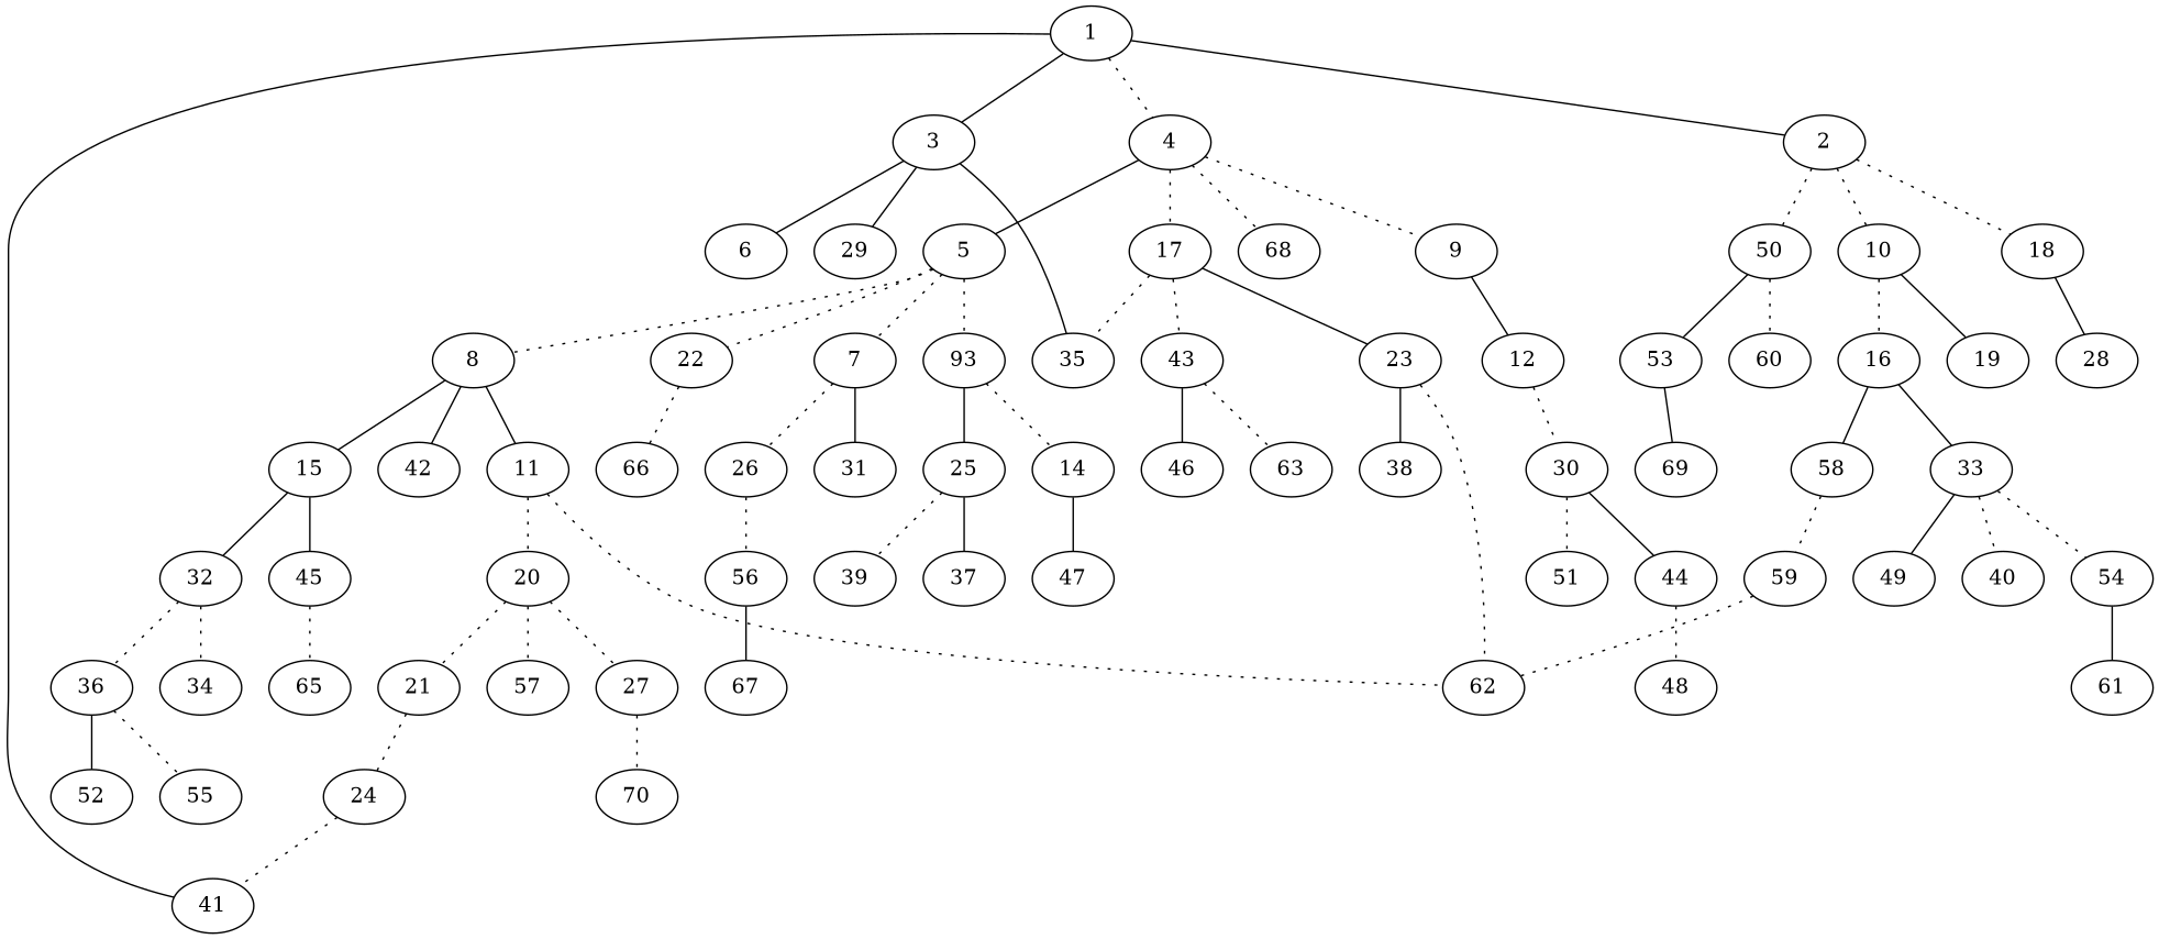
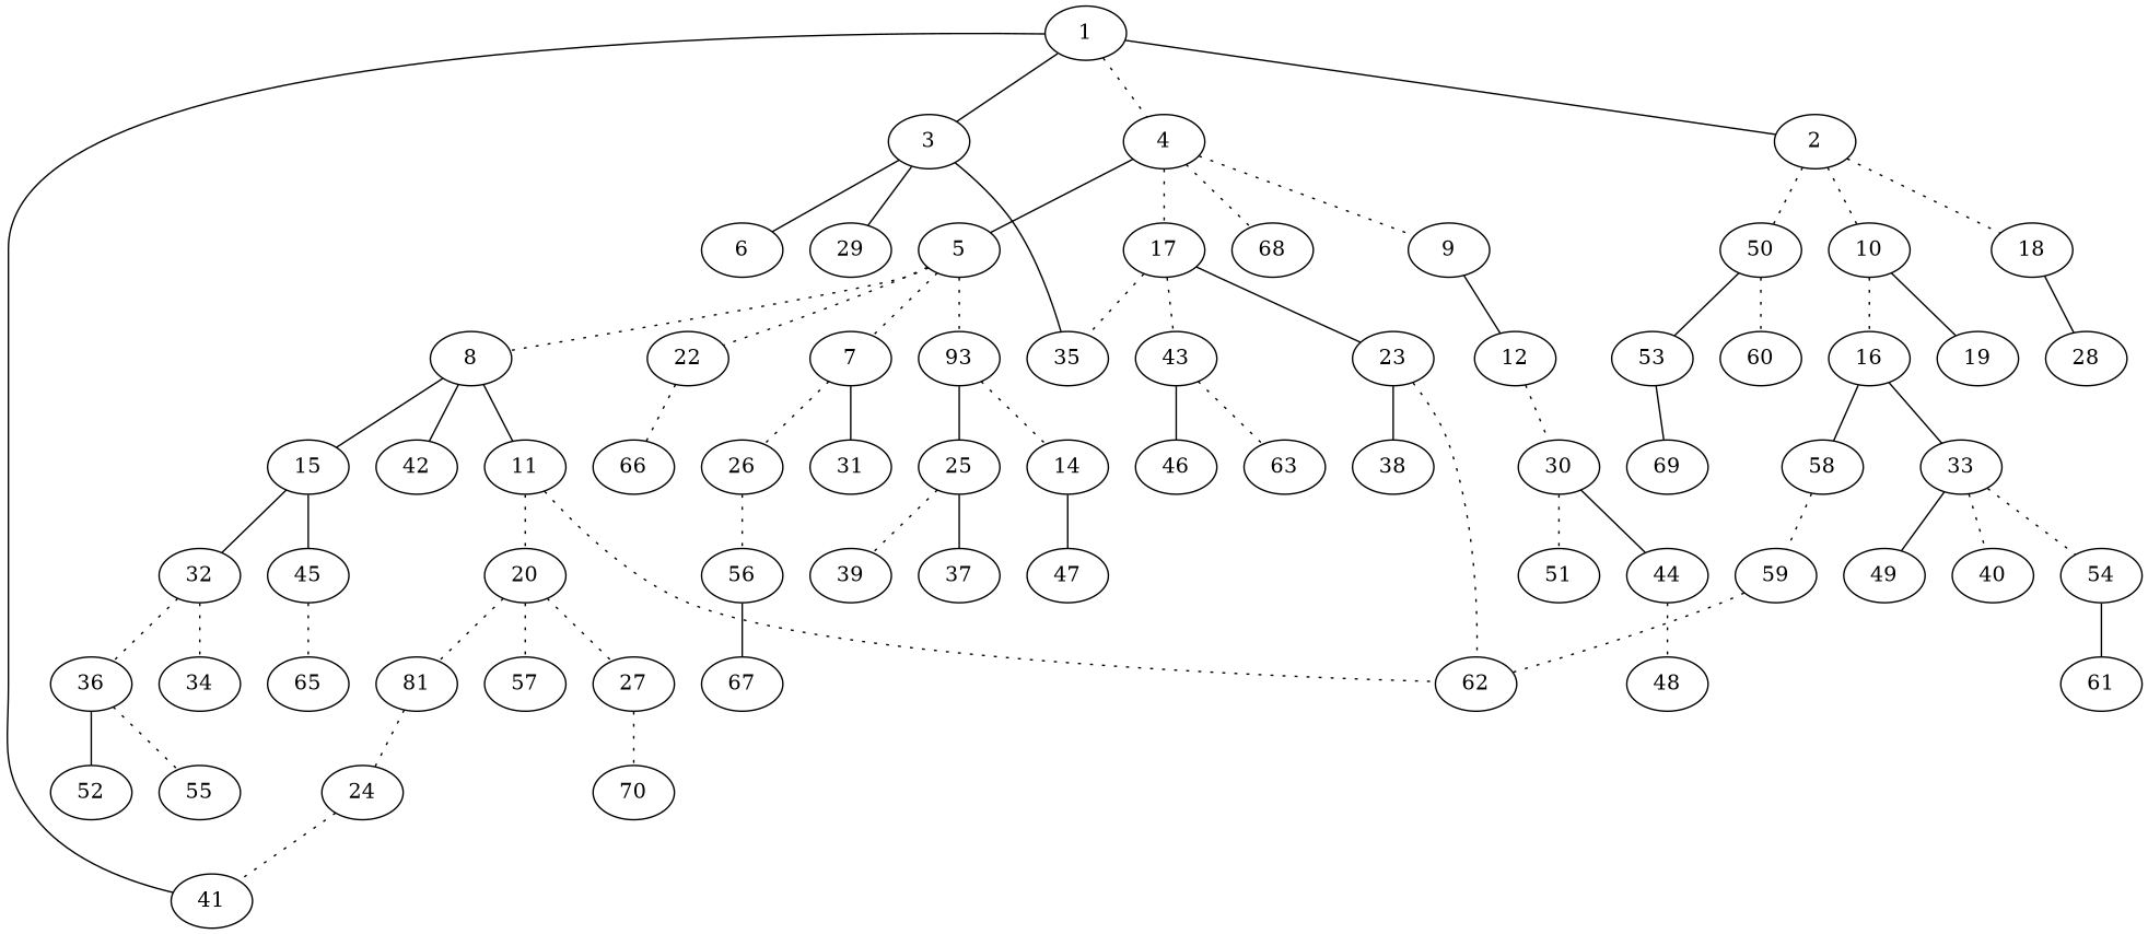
  graph {
    edge [style=dotted]
    1
    2
    3
    4
    41
    10
    18
    50
    6
    29
    35
    5
    9
    17
    68
    16
    19
    28
    53
    60
    7
    8
    n23 [label=93]
    22
    12
    23
    43
    33
    58
    69
    26
    31
    11
    15
    42
    14
    25
    66
    30
    62
    38
    46
    63
    56
    20
    32
    45
    47
    37
    39
    67
-   21
+   21 [label=81]
    27
    57
    34
    36
    65
    44
    51
    40
    49
    54
    59
    24
    70
    48
    52
    55
    61
    1 -- 2 [style=solid]
    1 -- 3 [style=solid]
    1 -- 4
    1 -- 41 [style=solid]
    2 -- 10
    2 -- 18
    2 -- 50
    3 -- 6 [style=solid]
    3 -- 29 [style=solid]
    3 -- 35 [style=solid]
    4 -- 5 [style=solid]
    4 -- 9
    4 -- 17
    4 -- 68
    10 -- 16
    10 -- 19 [style=solid]
    18 -- 28 [style=solid]
    50 -- 53 [style=solid]
    50 -- 60
    5 -- 7
    5 -- 8
    5 -- n23
    5 -- 22
    9 -- 12 [style=solid]
    17 -- 35
    17 -- 23 [style=solid]
    17 -- 43
    16 -- 33 [style=solid]
    16 -- 58 [style=solid]
    53 -- 69 [style=solid]
    7 -- 26
    7 -- 31 [style=solid]
    8 -- 11 [style=solid]
    8 -- 15 [style=solid]
    8 -- 42 [style=solid]
    n23 -- 14
    n23 -- 25 [style=solid]
    22 -- 66
    12 -- 30
    23 -- 62
    23 -- 38 [style=solid]
    43 -- 46 [style=solid]
    43 -- 63
    33 -- 40
    33 -- 49 [style=solid]
    33 -- 54
    58 -- 59
    26 -- 56
    11 -- 62
    11 -- 20
    15 -- 32 [style=solid]
    15 -- 45 [style=solid]
    14 -- 47 [style=solid]
    25 -- 37 [style=solid]
    25 -- 39
    30 -- 44 [style=solid]
    30 -- 51
    56 -- 67 [style=solid]
    20 -- 21
    20 -- 27
    20 -- 57
    32 -- 34
    32 -- 36
    45 -- 65
    21 -- 24
    27 -- 70
    36 -- 52 [style=solid]
    36 -- 55
    44 -- 48
    54 -- 61 [style=solid]
    59 -- 62
    24 -- 41
  }
